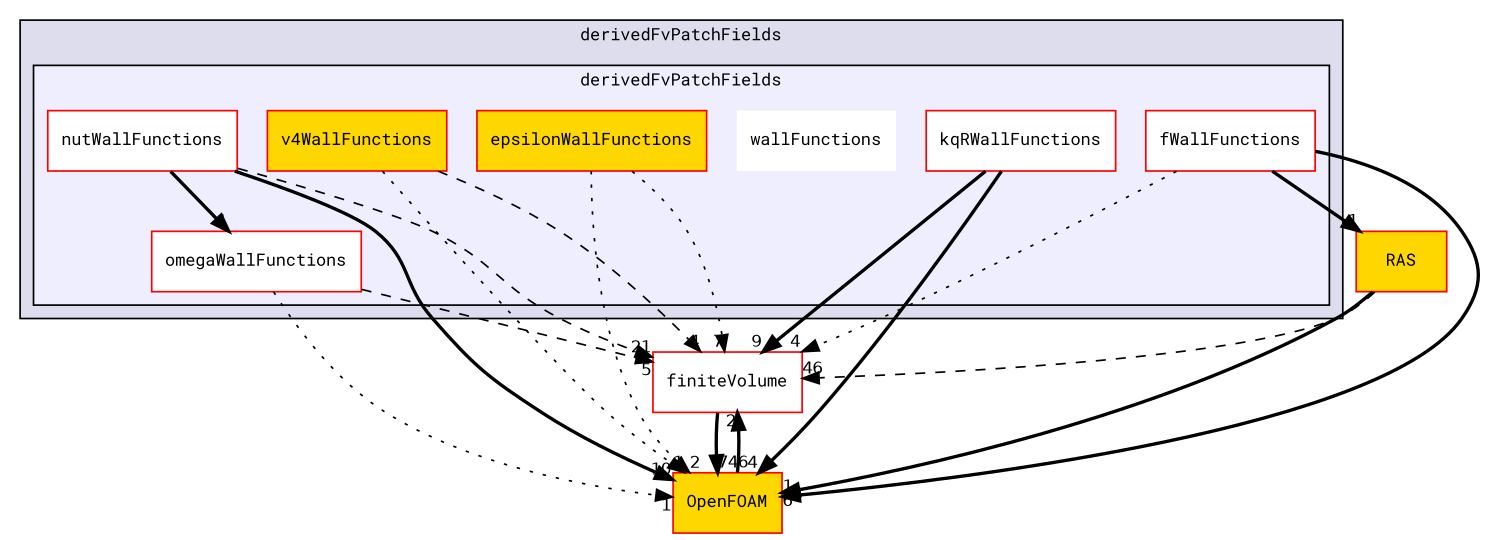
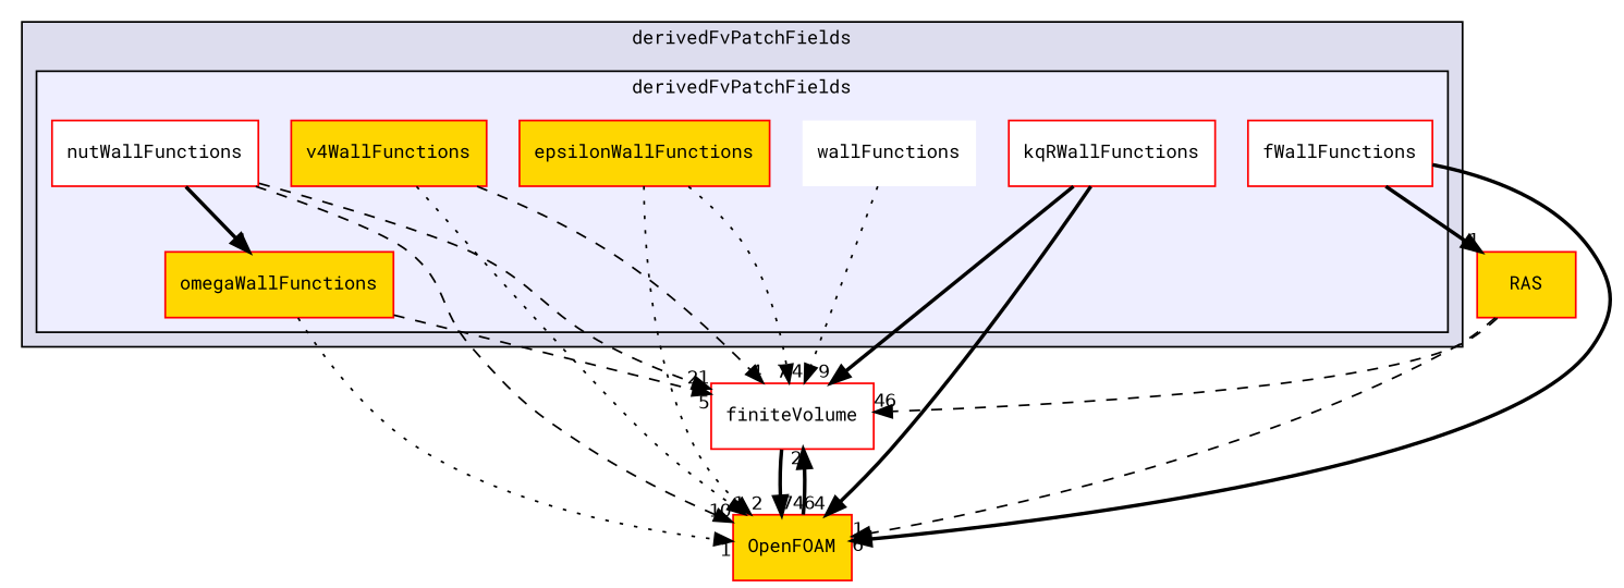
  digraph {
    compound=true
    fontname="Roboto Mono"
    node [fillcolor=white fontname="Roboto Mono" fontsize=10 shape=box style=filled color=red]
    edge [fontname="Roboto Mono" headlabel=1 labeldistance=1.5 labelfontname=Helvetica labelfontsize=10 style=bold]
    n1 [label=wallFunctions shape=plaintext color=""]
    n2 [fillcolor=gold label=epsilonWallFunctions]
    n3 [label=fWallFunctions]
    n4 [label=kqRWallFunctions]
    n5 [label=nutWallFunctions]
-   n6 [label=omegaWallFunctions]
+   n6 [fillcolor=gold label=omegaWallFunctions]
    n7 [fillcolor=gold label=v4WallFunctions]
    n8 [label=finiteVolume]
    n9 [fillcolor=gold label=OpenFOAM]
    n10 [fillcolor=gold label=RAS]
    subgraph cluster_1 {
      bgcolor="#ddddee"
      fontsize=10
      label=derivedFvPatchFields
      pencolor=black
      subgraph cluster_2 {
        bgcolor="#eeeeff"
        fontsize=10
        label=derivedFvPatchFields
        pencolor=black
        n1
        n2
        n3
        n4
        n5
        n6
        n7
      }
    }
    n2 -> n8 [headlabel=7 style=dotted]
    n2 -> n9 [headlabel=2 style=dotted]
-   n3 -> n8 [headlabel=4 style=dotted]
+   n1 -> n8 [headlabel=4 style=dotted]
    n3 -> n9
    n3 -> n10
    n4 -> n8 [headlabel=9]
    n4 -> n9 [headlabel=4]
    n5 -> n6
    n5 -> n8 [headlabel=21 style=dashed]
-   n5 -> n9 [headlabel=10]
+   n5 -> n9 [headlabel=10 style=dashed]
    n6 -> n8 [headlabel=5 style=dashed]
    n6 -> n9 [style=dotted]
    n7 -> n8 [headlabel=4 style=dashed]
    n7 -> n9 [style=dotted]
    n8 -> n9 [headlabel=746]
    n9 -> n8 [headlabel=2]
    n10 -> n8 [headlabel=46 style=dashed]
-   n10 -> n9 [headlabel=6]
+   n10 -> n9 [headlabel=6 style=dashed]
  }
